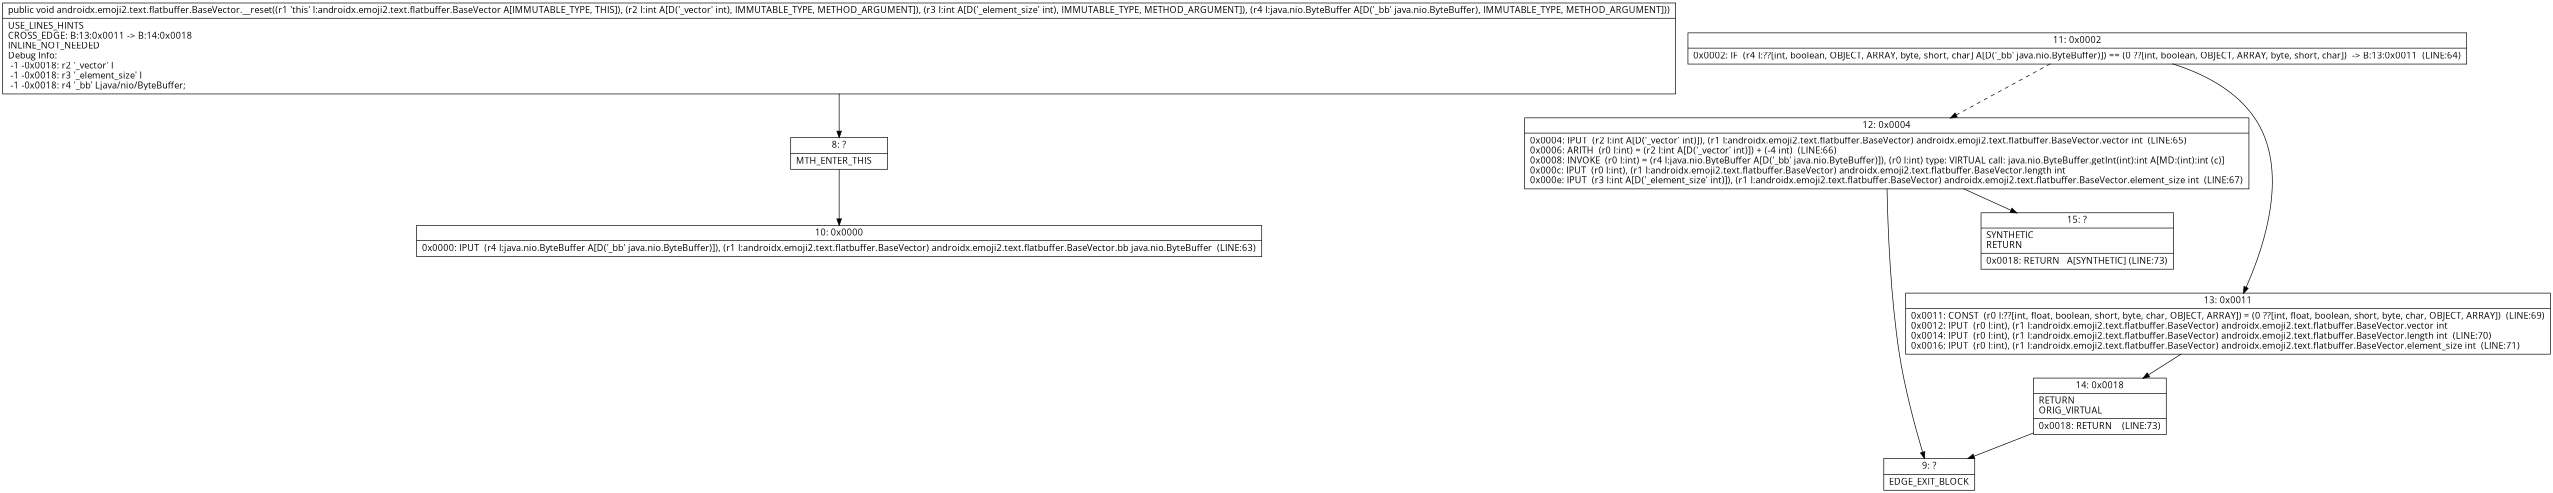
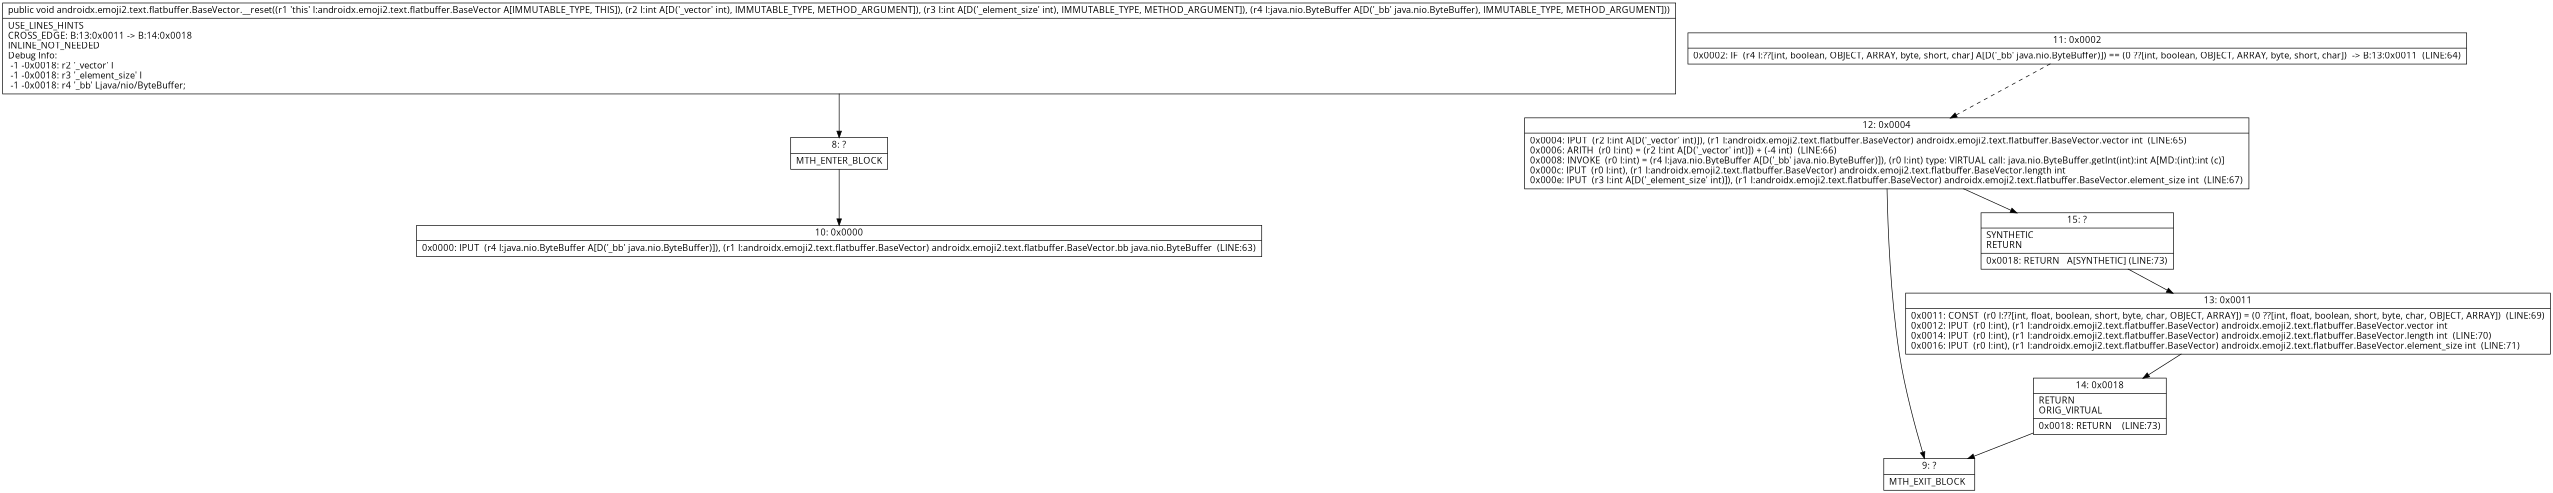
  digraph {
    fontname="Open Sans"
    node [fontname="Open Sans" shape=record]
    edge [fontname="Open Sans"]
-   n1 [label="{8\:\ ?|MTH_ENTER_THIS\l}"]
+   n1 [label="{8\:\ ?|MTH_ENTER_BLOCK\l}"]
    n2 [label="{10\:\ 0x0000|0x0000: IPUT  (r4 I:java.nio.ByteBuffer A[D('_bb' java.nio.ByteBuffer)]), (r1 I:androidx.emoji2.text.flatbuffer.BaseVector) androidx.emoji2.text.flatbuffer.BaseVector.bb java.nio.ByteBuffer  (LINE:63)\l}"]
    n3 [label="{11\:\ 0x0002|0x0002: IF  (r4 I:??[int, boolean, OBJECT, ARRAY, byte, short, char] A[D('_bb' java.nio.ByteBuffer)]) == (0 ??[int, boolean, OBJECT, ARRAY, byte, short, char])  \-\> B:13:0x0011  (LINE:64)\l}"]
    n4 [label="{12\:\ 0x0004|0x0004: IPUT  (r2 I:int A[D('_vector' int)]), (r1 I:androidx.emoji2.text.flatbuffer.BaseVector) androidx.emoji2.text.flatbuffer.BaseVector.vector int  (LINE:65)\l0x0006: ARITH  (r0 I:int) = (r2 I:int A[D('_vector' int)]) + (\-4 int)  (LINE:66)\l0x0008: INVOKE  (r0 I:int) = (r4 I:java.nio.ByteBuffer A[D('_bb' java.nio.ByteBuffer)]), (r0 I:int) type: VIRTUAL call: java.nio.ByteBuffer.getInt(int):int A[MD:(int):int (c)]\l0x000c: IPUT  (r0 I:int), (r1 I:androidx.emoji2.text.flatbuffer.BaseVector) androidx.emoji2.text.flatbuffer.BaseVector.length int \l0x000e: IPUT  (r3 I:int A[D('_element_size' int)]), (r1 I:androidx.emoji2.text.flatbuffer.BaseVector) androidx.emoji2.text.flatbuffer.BaseVector.element_size int  (LINE:67)\l}"]
    n5 [label="{13\:\ 0x0011|0x0011: CONST  (r0 I:??[int, float, boolean, short, byte, char, OBJECT, ARRAY]) = (0 ??[int, float, boolean, short, byte, char, OBJECT, ARRAY])  (LINE:69)\l0x0012: IPUT  (r0 I:int), (r1 I:androidx.emoji2.text.flatbuffer.BaseVector) androidx.emoji2.text.flatbuffer.BaseVector.vector int \l0x0014: IPUT  (r0 I:int), (r1 I:androidx.emoji2.text.flatbuffer.BaseVector) androidx.emoji2.text.flatbuffer.BaseVector.length int  (LINE:70)\l0x0016: IPUT  (r0 I:int), (r1 I:androidx.emoji2.text.flatbuffer.BaseVector) androidx.emoji2.text.flatbuffer.BaseVector.element_size int  (LINE:71)\l}"]
    n6 [label="{15\:\ ?|SYNTHETIC\lRETURN\l|0x0018: RETURN   A[SYNTHETIC] (LINE:73)\l}"]
-   n7 [label="{9\:\ ?|EDGE_EXIT_BLOCK\l}"]
+   n7 [label="{9\:\ ?|MTH_EXIT_BLOCK\l}"]
    n8 [label="{14\:\ 0x0018|RETURN\lORIG_VIRTUAL\l|0x0018: RETURN    (LINE:73)\l}"]
    n9 [label="{public void androidx.emoji2.text.flatbuffer.BaseVector.__reset((r1 'this' I:androidx.emoji2.text.flatbuffer.BaseVector A[IMMUTABLE_TYPE, THIS]), (r2 I:int A[D('_vector' int), IMMUTABLE_TYPE, METHOD_ARGUMENT]), (r3 I:int A[D('_element_size' int), IMMUTABLE_TYPE, METHOD_ARGUMENT]), (r4 I:java.nio.ByteBuffer A[D('_bb' java.nio.ByteBuffer), IMMUTABLE_TYPE, METHOD_ARGUMENT]))  | USE_LINES_HINTS\lCROSS_EDGE: B:13:0x0011 \-\> B:14:0x0018\lINLINE_NOT_NEEDED\lDebug Info:\l  \-1 \-0x0018: r2 '_vector' I\l  \-1 \-0x0018: r3 '_element_size' I\l  \-1 \-0x0018: r4 '_bb' Ljava\/nio\/ByteBuffer;\l}"]
    n1 -> n2
    n3 -> n4 [style=dashed]
-   n3 -> n5
+   n6 -> n5
    n4 -> n6
    n4 -> n7
    n5 -> n8
    n8 -> n7
    n9 -> n1
  }
